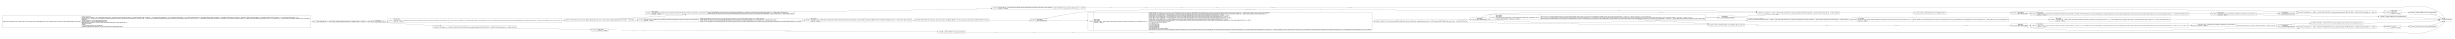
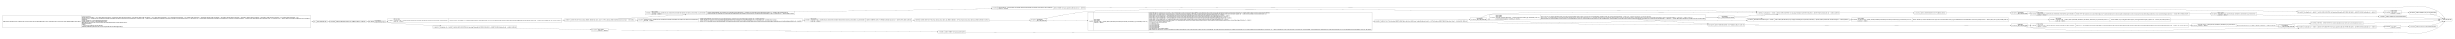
  digraph {
    fontname=Merriweather
    rankdir=LR
    node [fontname=Merriweather shape=record]
    edge [fontname=Merriweather]
    n1 [label="{0\:\ ?|MTH_ENTER_BLOCK\l}"]
    n2 [label="{2\:\ 0x0000|0x0000: MONITOR_ENTER  (r9 I:??[OBJECT, ARRAY])  (LINE:56)\l}"]
    n3 [label="{36\:\ 0x0001|SYNTHETIC\lEXC_TOP_SPLITTER\l}"]
    n4 [label="{3\:\ 0x0001|TRY_ENTER\lTryCatch #0 \{all \-\> 0x0050, blocks: (B:3:0x0001, B:5:0x0007, B:6:0x000e, B:31:0x004a, B:32:0x004f), top: B:36:0x0001 \}\lCatch: all \-\> 0x0050\l|0x0001: INVOKE  (r0 I:boolean) = (r9 I:androidx.loader.content.CursorLoader) type: VIRTUAL call: androidx.loader.content.CursorLoader.isLoadInBackgroundCanceled():boolean A[Catch: all \-\> 0x0050, MD:():boolean (m), TRY_ENTER] (LINE:57)\l}"]
    n5 [label="{33\:\ 0x0050|ExcHandler: all \-\> 0x0050\l|0x0050: MOVE_EXCEPTION  (r0 I:java.lang.Throwable A[CUSTOM_DECLARE]) =  A[DONT_INLINE, ExcHandler: all \-\> 0x0050] (LINE:61)\l}"]
    n6 [label="{4\:\ 0x0005|0x0005: IF  (r0 I:??[int, boolean, OBJECT, ARRAY, byte, short, char]) != (0 ??[int, boolean, OBJECT, ARRAY, byte, short, char])  \-\> B:31:0x004a \l}"]
    n7 [label="{34\:\ 0x0051|TRY_LEAVE\lCatch: all \-\> 0x0050\l}"]
    n8 [label="{5\:\ 0x0007|TryCatch #0 \{all \-\> 0x0050, blocks: (B:3:0x0001, B:5:0x0007, B:6:0x000e, B:31:0x004a, B:32:0x004f), top: B:36:0x0001 \}\lCatch: all \-\> 0x0050\l|0x0007: NEW_INSTANCE  (r0 I:androidx.core.os.CancellationSignal) =  androidx.core.os.CancellationSignal A[Catch: all \-\> 0x0050] (LINE:60)\l0x0009: INVOKE  (r0 I:androidx.core.os.CancellationSignal) type: DIRECT call: androidx.core.os.CancellationSignal.\<init\>():void A[Catch: all \-\> 0x0050, MD:():void (m)]\l0x000c: IPUT  (r0 I:androidx.core.os.CancellationSignal), (r9 I:androidx.loader.content.CursorLoader) androidx.loader.content.CursorLoader.mCancellationSignal androidx.core.os.CancellationSignal A[Catch: all \-\> 0x0050]\l}"]
    n9 [label="{31\:\ 0x004a|TRY_ENTER\lTryCatch #0 \{all \-\> 0x0050, blocks: (B:3:0x0001, B:5:0x0007, B:6:0x000e, B:31:0x004a, B:32:0x004f), top: B:36:0x0001 \}\lCatch: all \-\> 0x0050\l|0x004a: NEW_INSTANCE  (r0 I:androidx.core.os.OperationCanceledException) =  androidx.core.os.OperationCanceledException A[Catch: all \-\> 0x0050, TRY_ENTER] (LINE:58)\l0x004c: INVOKE  (r0 I:androidx.core.os.OperationCanceledException) type: DIRECT call: androidx.core.os.OperationCanceledException.\<init\>():void A[Catch: all \-\> 0x0050, MD:():void (m)]\l}"]
    n10 [label="{6\:\ 0x000e|TRY_LEAVE\lTryCatch #0 \{all \-\> 0x0050, blocks: (B:3:0x0001, B:5:0x0007, B:6:0x000e, B:31:0x004a, B:32:0x004f), top: B:36:0x0001 \}\lCatch: all \-\> 0x0050\l|0x000e: MONITOR_EXIT  (r9 I:??[OBJECT, ARRAY]) A[Catch: all \-\> 0x0050, TRY_LEAVE] (LINE:61)\l}"]
    n11 [label="{32\:\ 0x004f|TryCatch #0 \{all \-\> 0x0050, blocks: (B:3:0x0001, B:5:0x0007, B:6:0x000e, B:31:0x004a, B:32:0x004f), top: B:36:0x0001 \}\lCatch: all \-\> 0x0050\l|0x004f: THROW  (r0 I:java.lang.Throwable) A[Catch: all \-\> 0x0050]\l}"]
    n12 [label="{7\:\ 0x000f|0x000f: CONST  (r0 I:??[int, float, boolean, short, byte, char, OBJECT, ARRAY]) = (0 ??[int, float, boolean, short, byte, char, OBJECT, ARRAY])  (LINE:63)\l}"]
    n13 [label="{37\:\ 0x0010|SYNTHETIC\lEXC_TOP_SPLITTER\l}"]
    n14 [label="{8\:\ 0x0010|TRY_ENTER\lTRY_LEAVE\lTryCatch #1 \{all \-\> 0x0041, blocks: (B:8:0x0010, B:10:0x002a, B:13:0x0034, B:14:0x0037), top: B:37:0x0010, inners: #3 \}\lCatch: all \-\> 0x0041\l|0x0010: INVOKE  (r1 I:android.content.Context) = (r9 I:androidx.loader.content.CursorLoader) type: VIRTUAL call: androidx.loader.content.CursorLoader.getContext():android.content.Context A[Catch: all \-\> 0x0041, MD:():android.content.Context (m), TRY_ENTER]\l0x0014: INVOKE  (r2 I:android.content.ContentResolver) = (r1 I:android.content.Context) type: VIRTUAL call: android.content.Context.getContentResolver():android.content.ContentResolver A[Catch: all \-\> 0x0041, MD:():android.content.ContentResolver (c)]\l0x0018: IGET  (r3 I:android.net.Uri) = (r9 I:androidx.loader.content.CursorLoader) androidx.loader.content.CursorLoader.mUri android.net.Uri A[Catch: all \-\> 0x0041]\l0x001a: IGET  (r4 I:java.lang.String[]) = (r9 I:androidx.loader.content.CursorLoader) androidx.loader.content.CursorLoader.mProjection java.lang.String[] A[Catch: all \-\> 0x0041]\l0x001c: IGET  (r5 I:java.lang.String) = (r9 I:androidx.loader.content.CursorLoader) androidx.loader.content.CursorLoader.mSelection java.lang.String A[Catch: all \-\> 0x0041]\l0x001e: IGET  (r6 I:java.lang.String[]) = (r9 I:androidx.loader.content.CursorLoader) androidx.loader.content.CursorLoader.mSelectionArgs java.lang.String[] A[Catch: all \-\> 0x0041]\l0x0020: IGET  (r7 I:java.lang.String) = (r9 I:androidx.loader.content.CursorLoader) androidx.loader.content.CursorLoader.mSortOrder java.lang.String A[Catch: all \-\> 0x0041]\l0x0022: IGET  (r8 I:androidx.core.os.CancellationSignal) = (r9 I:androidx.loader.content.CursorLoader) androidx.loader.content.CursorLoader.mCancellationSignal androidx.core.os.CancellationSignal A[Catch: all \-\> 0x0041]\l0x0024: INVOKE  (r1 I:android.database.Cursor) = \l  (r2 I:android.content.ContentResolver)\l  (r3 I:android.net.Uri)\l  (r4 I:java.lang.String[])\l  (r5 I:java.lang.String)\l  (r6 I:java.lang.String[])\l  (r7 I:java.lang.String)\l  (r8 I:androidx.core.os.CancellationSignal)\l type: STATIC call: androidx.core.content.ContentResolverCompat.query(android.content.ContentResolver, android.net.Uri, java.lang.String[], java.lang.String, java.lang.String[], java.lang.String, androidx.core.os.CancellationSignal):android.database.Cursor A[Catch: all \-\> 0x0041, MD:(android.content.ContentResolver, android.net.Uri, java.lang.String[], java.lang.String, java.lang.String[], java.lang.String, androidx.core.os.CancellationSignal):android.database.Cursor (m), TRY_LEAVE]\l}"]
    n15 [label="{23\:\ 0x0041|ExcHandler: all \-\> 0x0041\l|0x0041: MOVE_EXCEPTION  (r1 I:java.lang.Throwable A[CUSTOM_DECLARE]) =  A[DONT_INLINE, ExcHandler: all \-\> 0x0041] (LINE:78)\l}"]
    n16 [label="{9\:\ 0x0028|0x0028: IF  (r1 I:??[int, boolean, OBJECT, ARRAY, byte, short, char] A[D('cursor' android.database.Cursor)]) == (0 ??[int, boolean, OBJECT, ARRAY, byte, short, char])  \-\> B:16:0x0039  (LINE:66)\l}"]
    n17 [label="{24\:\ 0x0042|0x0042: MONITOR_ENTER  (r9 I:??[OBJECT, ARRAY]) \l}"]
    n18 [label="{16\:\ 0x0039|0x0039: MONITOR_ENTER  (r9 I:??[OBJECT, ARRAY])  (LINE:78)\l}"]
    n19 [label="{40\:\ 0x002a|SYNTHETIC\lEXC_TOP_SPLITTER\l}"]
    n20 [label="{42\:\ 0x003a|MONITOR\lEXC_TOP_SPLITTER\l}"]
    n21 [label="{10\:\ 0x002a|TRY_ENTER\lTRY_LEAVE\lTryCatch #3 \{RuntimeException \-\> 0x0033, blocks: (B:10:0x002a), top: B:40:0x002a, outer: #1 \}\lCatch: RuntimeException \-\> 0x0033, all \-\> 0x0041\l|0x002a: INVOKE  (r1 I:android.database.Cursor A[D('cursor' android.database.Cursor)]) type: INTERFACE call: android.database.Cursor.getCount():int A[Catch: RuntimeException \-\> 0x0033, all \-\> 0x0041, MD:():int (c), TRY_ENTER] (LINE:69)\l0x002d: IGET  (r2 I:androidx.loader.content.Loader\<android.database.Cursor\>$ForceLoadContentObserver) = (r9 I:androidx.loader.content.CursorLoader) androidx.loader.content.CursorLoader.mObserver androidx.loader.content.Loader$ForceLoadContentObserver A[Catch: RuntimeException \-\> 0x0033, all \-\> 0x0041] (LINE:70)\l0x002f: INVOKE  (r1 I:android.database.Cursor A[D('cursor' android.database.Cursor)]), (r2 I:android.database.ContentObserver) type: INTERFACE call: android.database.Cursor.registerContentObserver(android.database.ContentObserver):void A[Catch: RuntimeException \-\> 0x0033, all \-\> 0x0041, MD:(android.database.ContentObserver):void (c), TRY_LEAVE]\l}"]
    n22 [label="{12\:\ 0x0033|ExcHandler: RuntimeException \-\> 0x0033\l|0x0033: MOVE_EXCEPTION  (r2 I:java.lang.RuntimeException A[CUSTOM_DECLARE]) =  A[DONT_INLINE, ExcHandler: RuntimeException \-\> 0x0033] (LINE:71)\l}"]
    n23 [label="{17\:\ 0x003a|TRY_ENTER\lTryCatch #4 \{all \-\> 0x003e, blocks: (B:17:0x003a, B:18:0x003c), top: B:42:0x003a \}\lCatch: all \-\> 0x003e\l|0x003a: IPUT  (r0 I:androidx.core.os.CancellationSignal), (r9 I:androidx.loader.content.CursorLoader) androidx.loader.content.CursorLoader.mCancellationSignal androidx.core.os.CancellationSignal A[Catch: all \-\> 0x003e, TRY_ENTER] (LINE:79)\l}"]
    n24 [label="{20\:\ 0x003e|ExcHandler: all \-\> 0x003e\l|0x003e: MOVE_EXCEPTION  (r0 I:java.lang.Throwable A[CUSTOM_DECLARE]) =  A[DONT_INLINE, ExcHandler: all \-\> 0x003e]\l}"]
    n25 [label="{18\:\ 0x003c|TryCatch #4 \{all \-\> 0x003e, blocks: (B:17:0x003a, B:18:0x003c), top: B:42:0x003a \}\lCatch: all \-\> 0x003e\l|0x003c: MONITOR_EXIT  (r9 I:??[OBJECT, ARRAY]) A[Catch: all \-\> 0x003e] (LINE:80)\l}"]
    n26 [label="{21\:\ 0x003f|TRY_LEAVE\lCatch: all \-\> 0x003e\l}"]
    n27 [label="{19\:\ 0x003d|RETURN\l|0x003d: RETURN  (r1 I:android.database.Cursor A[D('cursor' android.database.Cursor)]) \l}"]
    n28 [label="{43\:\ ?|SYNTHETIC\lEXC_BOTTOM_SPLITTER\l}"]
    n29 [label="{1\:\ ?|MTH_EXIT_BLOCK\l}"]
    n30 [label="{22\:\ 0x0040|0x0040: THROW  (r0 I:java.lang.Throwable) \l}"]
    n31 [label="{41\:\ ?|SYNTHETIC\lEXC_BOTTOM_SPLITTER\l}"]
    n32 [label="{13\:\ 0x0034|TRY_ENTER\lTryCatch #1 \{all \-\> 0x0041, blocks: (B:8:0x0010, B:10:0x002a, B:13:0x0034, B:14:0x0037), top: B:37:0x0010, inners: #3 \}\lCatch: all \-\> 0x0041\l|0x0034: INVOKE  (r1 I:android.database.Cursor A[D('cursor' android.database.Cursor)]) type: INTERFACE call: android.database.Cursor.close():void A[Catch: all \-\> 0x0041, MD:():void (c), TRY_ENTER] (LINE:72)\l}"]
    n33 [label="{14\:\ 0x0037|TRY_LEAVE\lTryCatch #1 \{all \-\> 0x0041, blocks: (B:8:0x0010, B:10:0x002a, B:13:0x0034, B:14:0x0037), top: B:37:0x0010, inners: #3 \}\lCatch: all \-\> 0x0041\l|0x0037: THROW  (r2 I:java.lang.Throwable A[D('ex' java.lang.RuntimeException)]) A[Catch: all \-\> 0x0041, TRY_LEAVE] (LINE:73)\l}"]
    n34 [label="{38\:\ 0x0043|SYNTHETIC\lEXC_TOP_SPLITTER\l}"]
    n35 [label="{25\:\ 0x0043|TRY_ENTER\lTryCatch #2 \{all \-\> 0x0047, blocks: (B:25:0x0043, B:26:0x0045), top: B:38:0x0043 \}\lCatch: all \-\> 0x0047\l|0x0043: IPUT  (r0 I:androidx.core.os.CancellationSignal), (r9 I:androidx.loader.content.CursorLoader) androidx.loader.content.CursorLoader.mCancellationSignal androidx.core.os.CancellationSignal A[Catch: all \-\> 0x0047, TRY_ENTER] (LINE:79)\l}"]
    n36 [label="{28\:\ 0x0047|ExcHandler: all \-\> 0x0047\l|0x0047: MOVE_EXCEPTION  (r0 I:java.lang.Throwable A[CUSTOM_DECLARE]) =  A[DONT_INLINE, ExcHandler: all \-\> 0x0047]\l}"]
    n37 [label="{26\:\ 0x0045|TRY_LEAVE\lTryCatch #2 \{all \-\> 0x0047, blocks: (B:25:0x0043, B:26:0x0045), top: B:38:0x0043 \}\lCatch: all \-\> 0x0047\l}"]
    n38 [label="{29\:\ 0x0048|TRY_ENTER\lTRY_LEAVE\lCatch: all \-\> 0x0047\l}"]
    n39 [label="{27\:\ 0x0046|0x0046: THROW  (r1 I:java.lang.Throwable) \l}"]
-   n40 [label="{39\:\ ?|SYNTHETIC\lEXC_BOTTOM_SPLITTER\l}"]
    n41 [label="{30\:\ 0x0049|0x0049: THROW  (r0 I:java.lang.Throwable) \l}"]
    n42 [label="{35\:\ 0x0052|0x0052: THROW  (r0 I:java.lang.Throwable) \l}"]
    n43 [label="{public android.database.Cursor androidx.loader.content.CursorLoader.loadInBackground((r9 'this' I:androidx.loader.content.CursorLoader A[IMMUTABLE_TYPE, THIS]))  | USE_LINES_HINTS\lCROSS_EDGE: B:22:0x0040 \-\> B:1:?, CROSS_EDGE: B:42:0x003a \-\> B:20:0x003e, CROSS_EDGE: B:10:0x002a \-\> B:16:0x0039, CROSS_EDGE: B:14:0x0037 \-\> B:1:?, CROSS_EDGE: B:27:0x0046 \-\> B:1:?, CROSS_EDGE: B:30:0x0049 \-\> B:1:?, CROSS_EDGE: B:38:0x0043 \-\> B:28:0x0047, CROSS_EDGE: B:40:0x002a \-\> B:12:0x0033, CROSS_EDGE: B:40:0x002a \-\> B:23:0x0041, CROSS_EDGE: B:37:0x0010 \-\> B:23:0x0041, CROSS_EDGE: B:32:0x004f \-\> B:1:?, CROSS_EDGE: B:35:0x0052 \-\> B:1:?\lTryCatch #0 \{all \-\> 0x0050, blocks: (B:3:0x0001, B:5:0x0007, B:6:0x000e, B:31:0x004a, B:32:0x004f), top: B:36:0x0001 \}, TryCatch #1 \{all \-\> 0x0041, blocks: (B:8:0x0010, B:10:0x002a, B:13:0x0034, B:14:0x0037), top: B:37:0x0010, inners: #3 \}, TryCatch #2 \{all \-\> 0x0047, blocks: (B:25:0x0043, B:26:0x0045), top: B:38:0x0043 \}, TryCatch #3 \{RuntimeException \-\> 0x0033, blocks: (B:10:0x002a), top: B:40:0x002a, outer: #1 \}, TryCatch #4 \{all \-\> 0x003e, blocks: (B:17:0x003a, B:18:0x003c), top: B:42:0x003a \}\lDebug Info:\l  0x0034\-0x0038: r2 'ex' Ljava\/lang\/RuntimeException;\l  0x0028\-0x0041: r1 'cursor' Landroid\/database\/Cursor;\lBRIDGED_BY: androidx.loader.content.CursorLoader.loadInBackground():android.database.Cursor\lJadxCommentsAttr\{\l WARN: \l \-\> Can't rename method to resolve collision\}\lMETHOD_OVERRIDE: [androidx.loader.content.AsyncTaskLoader.loadInBackground():D]\l}"]
    n1 -> n2
    n2 -> n3
    n3 -> n4
    n3 -> n5
    n4 -> n6
    n5 -> n7
    n6 -> n8 [style=dashed]
    n6 -> n9
    n7 -> n42
    n8 -> n10
    n9 -> n11
    n10 -> n12
    n11 -> n29
    n12 -> n13
    n13 -> n14
    n13 -> n15
    n14 -> n16 [style=dashed]
    n15 -> n17
    n16 -> n18
    n16 -> n19 [style=dashed]
    n17 -> n34
    n18 -> n20
    n19 -> n15
    n19 -> n21
    n19 -> n22
    n20 -> n23
    n20 -> n24
    n21 -> n18
    n21 -> n31
    n22 -> n32
    n23 -> n25
    n24 -> n26
    n25 -> n27
    n25 -> n28
    n26 -> n30
    n27 -> n29
    n28 -> n24
    n30 -> n29
    n31 -> n15
    n31 -> n22
    n32 -> n33
    n33 -> n29
    n34 -> n35
    n34 -> n36
    n35 -> n37
    n36 -> n38
    n37 -> n39
-   n37 -> n40
    n38 -> n41
    n39 -> n29
-   n40 -> n36
    n41 -> n29
    n42 -> n29
    n43 -> n1
  }
